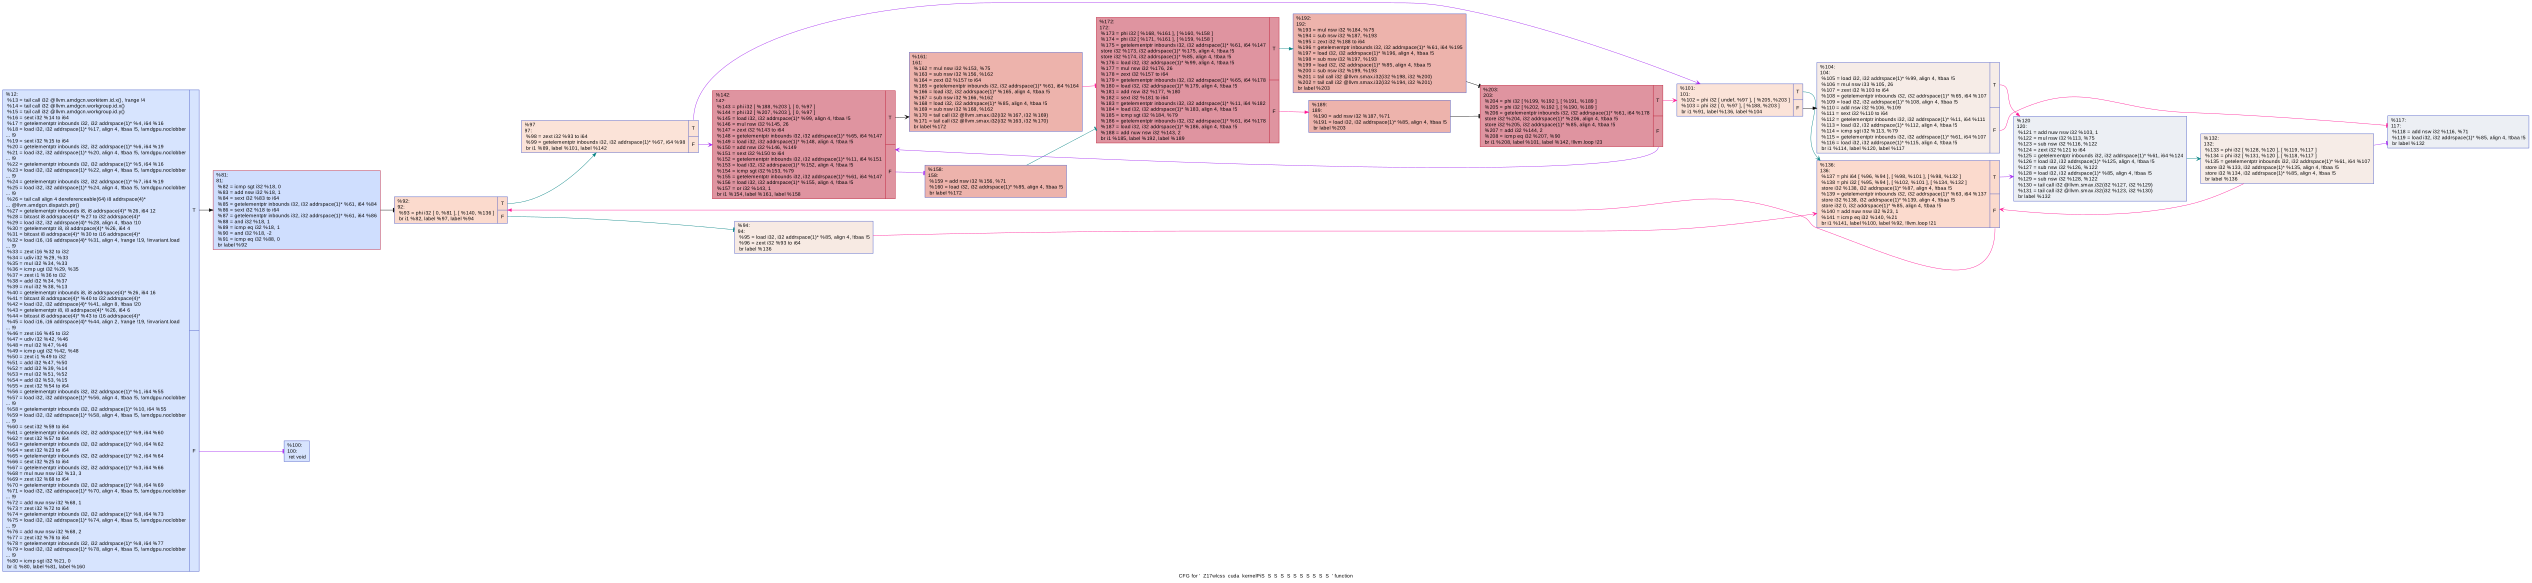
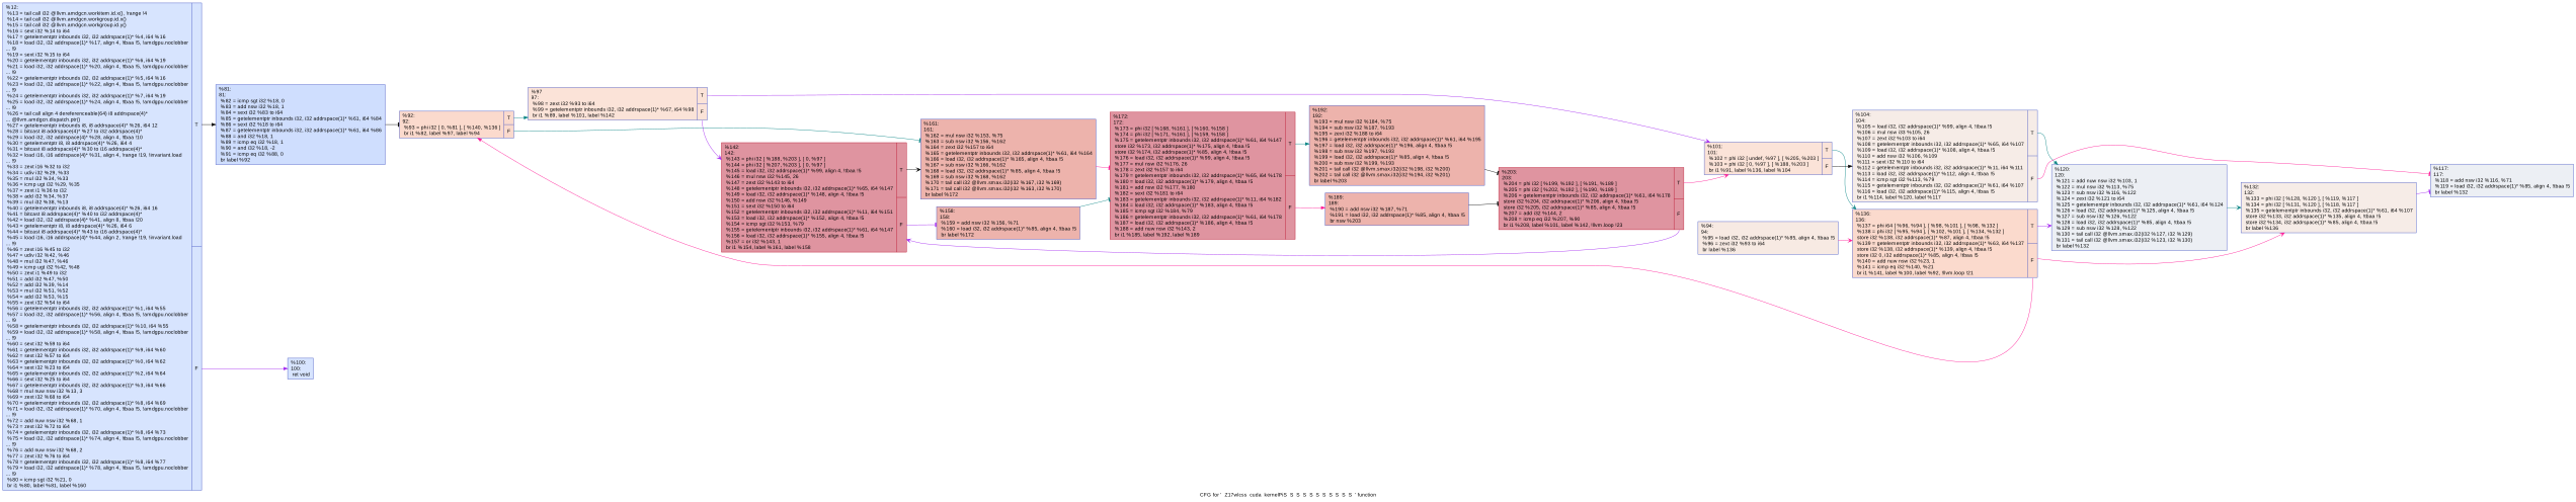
  digraph {
    fontname="Liberation Sans"
    label="CFG for '_Z17wlcss_cuda_kernelPiS_S_S_S_S_S_S_S_S_S_S_' function"
    rankdir=LR
    node [color="#3d50c3ff" fillcolor="#d6524470" fontname="Liberation Sans" shape=record style=filled]
    edge [arrowhead=tee color=purple fontname="Liberation Sans"]
    n1 [fillcolor="#a5c3fe70" label="{%12:\l  %13 = tail call i32 @llvm.amdgcn.workitem.id.x(), !range !4\l  %14 = tail call i32 @llvm.amdgcn.workgroup.id.x()\l  %15 = tail call i32 @llvm.amdgcn.workgroup.id.y()\l  %16 = sext i32 %14 to i64\l  %17 = getelementptr inbounds i32, i32 addrspace(1)* %4, i64 %16\l  %18 = load i32, i32 addrspace(1)* %17, align 4, !tbaa !5, !amdgpu.noclobber\l... !9\l  %19 = sext i32 %15 to i64\l  %20 = getelementptr inbounds i32, i32 addrspace(1)* %6, i64 %19\l  %21 = load i32, i32 addrspace(1)* %20, align 4, !tbaa !5, !amdgpu.noclobber\l... !9\l  %22 = getelementptr inbounds i32, i32 addrspace(1)* %5, i64 %16\l  %23 = load i32, i32 addrspace(1)* %22, align 4, !tbaa !5, !amdgpu.noclobber\l... !9\l  %24 = getelementptr inbounds i32, i32 addrspace(1)* %7, i64 %19\l  %25 = load i32, i32 addrspace(1)* %24, align 4, !tbaa !5, !amdgpu.noclobber\l... !9\l  %26 = tail call align 4 dereferenceable(64) i8 addrspace(4)*\l... @llvm.amdgcn.dispatch.ptr()\l  %27 = getelementptr inbounds i8, i8 addrspace(4)* %26, i64 12\l  %28 = bitcast i8 addrspace(4)* %27 to i32 addrspace(4)*\l  %29 = load i32, i32 addrspace(4)* %28, align 4, !tbaa !10\l  %30 = getelementptr i8, i8 addrspace(4)* %26, i64 4\l  %31 = bitcast i8 addrspace(4)* %30 to i16 addrspace(4)*\l  %32 = load i16, i16 addrspace(4)* %31, align 4, !range !19, !invariant.load\l... !9\l  %33 = zext i16 %32 to i32\l  %34 = udiv i32 %29, %33\l  %35 = mul i32 %34, %33\l  %36 = icmp ugt i32 %29, %35\l  %37 = zext i1 %36 to i32\l  %38 = add i32 %34, %37\l  %39 = mul i32 %38, %13\l  %40 = getelementptr inbounds i8, i8 addrspace(4)* %26, i64 16\l  %41 = bitcast i8 addrspace(4)* %40 to i32 addrspace(4)*\l  %42 = load i32, i32 addrspace(4)* %41, align 8, !tbaa !20\l  %43 = getelementptr i8, i8 addrspace(4)* %26, i64 6\l  %44 = bitcast i8 addrspace(4)* %43 to i16 addrspace(4)*\l  %45 = load i16, i16 addrspace(4)* %44, align 2, !range !19, !invariant.load\l... !9\l  %46 = zext i16 %45 to i32\l  %47 = udiv i32 %42, %46\l  %48 = mul i32 %47, %46\l  %49 = icmp ugt i32 %42, %48\l  %50 = zext i1 %49 to i32\l  %51 = add i32 %47, %50\l  %52 = add i32 %39, %14\l  %53 = mul i32 %51, %52\l  %54 = add i32 %53, %15\l  %55 = zext i32 %54 to i64\l  %56 = getelementptr inbounds i32, i32 addrspace(1)* %1, i64 %55\l  %57 = load i32, i32 addrspace(1)* %56, align 4, !tbaa !5, !amdgpu.noclobber\l... !9\l  %58 = getelementptr inbounds i32, i32 addrspace(1)* %10, i64 %55\l  %59 = load i32, i32 addrspace(1)* %58, align 4, !tbaa !5, !amdgpu.noclobber\l... !9\l  %60 = sext i32 %59 to i64\l  %61 = getelementptr inbounds i32, i32 addrspace(1)* %9, i64 %60\l  %62 = sext i32 %57 to i64\l  %63 = getelementptr inbounds i32, i32 addrspace(1)* %0, i64 %62\l  %64 = sext i32 %23 to i64\l  %65 = getelementptr inbounds i32, i32 addrspace(1)* %2, i64 %64\l  %66 = sext i32 %25 to i64\l  %67 = getelementptr inbounds i32, i32 addrspace(1)* %3, i64 %66\l  %68 = mul nuw nsw i32 %13, 3\l  %69 = zext i32 %68 to i64\l  %70 = getelementptr inbounds i32, i32 addrspace(1)* %8, i64 %69\l  %71 = load i32, i32 addrspace(1)* %70, align 4, !tbaa !5, !amdgpu.noclobber\l... !9\l  %72 = add nuw nsw i32 %68, 1\l  %73 = zext i32 %72 to i64\l  %74 = getelementptr inbounds i32, i32 addrspace(1)* %8, i64 %73\l  %75 = load i32, i32 addrspace(1)* %74, align 4, !tbaa !5, !amdgpu.noclobber\l... !9\l  %76 = add nuw nsw i32 %68, 2\l  %77 = zext i32 %76 to i64\l  %78 = getelementptr inbounds i32, i32 addrspace(1)* %8, i64 %77\l  %79 = load i32, i32 addrspace(1)* %78, align 4, !tbaa !5, !amdgpu.noclobber\l... !9\l  %80 = icmp sgt i32 %21, 0\l  br i1 %80, label %81, label %160\l|{<s0>T|<s1>F}}"]
-   n2 [color="#b70d28ff" fillcolor="#93b5fe70" label="{%81:\l81:                                               \l  %82 = icmp sgt i32 %18, 0\l  %83 = add nsw i32 %18, 1\l  %84 = sext i32 %83 to i64\l  %85 = getelementptr inbounds i32, i32 addrspace(1)* %61, i64 %84\l  %86 = sext i32 %18 to i64\l  %87 = getelementptr inbounds i32, i32 addrspace(1)* %61, i64 %86\l  %88 = and i32 %18, 1\l  %89 = icmp eq i32 %18, 1\l  %90 = and i32 %18, -2\l  %91 = icmp eq i32 %88, 0\l  br label %92\l}"]
+   n2 [fillcolor="#93b5fe70" label="{%81:\l81:                                               \l  %82 = icmp sgt i32 %18, 0\l  %83 = add nsw i32 %18, 1\l  %84 = sext i32 %83 to i64\l  %85 = getelementptr inbounds i32, i32 addrspace(1)* %61, i64 %84\l  %86 = sext i32 %18 to i64\l  %87 = getelementptr inbounds i32, i32 addrspace(1)* %61, i64 %86\l  %88 = and i32 %18, 1\l  %89 = icmp eq i32 %18, 1\l  %90 = and i32 %18, -2\l  %91 = icmp eq i32 %88, 0\l  br label %92\l}"]
    n3 [fillcolor="#a5c3fe70" label="{%100:\l100:                                              \l  ret void\l}"]
    n4 [fillcolor="#f7ac8e70" label="{%92:\l92:                                               \l  %93 = phi i32 [ 0, %81 ], [ %140, %136 ]\l  br i1 %82, label %97, label %94\l|{<s0>T|<s1>F}}"]
    n5 [fillcolor="#f6bfa670" label="{%97:\l97:                                               \l  %98 = zext i32 %93 to i64\l  %99 = getelementptr inbounds i32, i32 addrspace(1)* %67, i64 %98\l  br i1 %89, label %101, label %142\l|{<s0>T|<s1>F}}"]
    n6 [fillcolor="#eed0c070" label="{%94:\l94:                                               \l  %95 = load i32, i32 addrspace(1)* %85, align 4, !tbaa !5\l  %96 = zext i32 %93 to i64\l  br label %136\l}"]
    n7 [fillcolor="#f6bfa670" label="{%101:\l101:                                              \l  %102 = phi i32 [ undef, %97 ], [ %205, %203 ]\l  %103 = phi i32 [ 0, %97 ], [ %188, %203 ]\l  br i1 %91, label %136, label %104\l|{<s0>T|<s1>F}}"]
    n8 [color="#b70d28ff" fillcolor="#b70d2870" label="{%142:\l142:                                              \l  %143 = phi i32 [ %188, %203 ], [ 0, %97 ]\l  %144 = phi i32 [ %207, %203 ], [ 0, %97 ]\l  %145 = load i32, i32 addrspace(1)* %99, align 4, !tbaa !5\l  %146 = mul nsw i32 %145, 26\l  %147 = zext i32 %143 to i64\l  %148 = getelementptr inbounds i32, i32 addrspace(1)* %65, i64 %147\l  %149 = load i32, i32 addrspace(1)* %148, align 4, !tbaa !5\l  %150 = add nsw i32 %146, %149\l  %151 = sext i32 %150 to i64\l  %152 = getelementptr inbounds i32, i32 addrspace(1)* %11, i64 %151\l  %153 = load i32, i32 addrspace(1)* %152, align 4, !tbaa !5\l  %154 = icmp sgt i32 %153, %79\l  %155 = getelementptr inbounds i32, i32 addrspace(1)* %61, i64 %147\l  %156 = load i32, i32 addrspace(1)* %155, align 4, !tbaa !5\l  %157 = or i32 %143, 1\l  br i1 %154, label %161, label %158\l|{<s0>T|<s1>F}}"]
    n9 [fillcolor="#f7ac8e70" label="{%136:\l136:                                              \l  %137 = phi i64 [ %96, %94 ], [ %98, %101 ], [ %98, %132 ]\l  %138 = phi i32 [ %95, %94 ], [ %102, %101 ], [ %134, %132 ]\l  store i32 %138, i32 addrspace(1)* %87, align 4, !tbaa !5\l  %139 = getelementptr inbounds i32, i32 addrspace(1)* %63, i64 %137\l  store i32 %138, i32 addrspace(1)* %139, align 4, !tbaa !5\l  store i32 0, i32 addrspace(1)* %85, align 4, !tbaa !5\l  %140 = add nuw nsw i32 %23, 1\l  %141 = icmp eq i32 %140, %21\l  br i1 %141, label %100, label %92, !llvm.loop !21\l|{<s0>T|<s1>F}}"]
    n10 [fillcolor="#ead5c970" label="{%104:\l104:                                              \l  %105 = load i32, i32 addrspace(1)* %99, align 4, !tbaa !5\l  %106 = mul nsw i33 %105, 26\l  %107 = zext i32 %103 to i64\l  %108 = getelementptr inbounds i32, i32 addrspace(1)* %65, i64 %107\l  %109 = load i32, i32 addrspace(1)* %108, align 4, !tbaa !5\l  %110 = add nsw i32 %106, %109\l  %111 = sext i32 %110 to i64\l  %112 = getelementptr inbounds i32, i32 addrspace(1)* %11, i64 %111\l  %113 = load i32, i32 addrspace(1)* %112, align 4, !tbaa !5\l  %114 = icmp sgt i32 %113, %79\l  %115 = getelementptr inbounds i32, i32 addrspace(1)* %61, i64 %107\l  %116 = load i32, i32 addrspace(1)* %115, align 4, !tbaa !5\l  br i1 %114, label %120, label %117\l|{<s0>T|<s1>F}}"]
    n11 [label="{%161:\l161:                                              \l  %162 = mul nsw i32 %153, %75\l  %163 = sub nsw i32 %156, %162\l  %164 = zext i32 %157 to i64\l  %165 = getelementptr inbounds i32, i32 addrspace(1)* %61, i64 %164\l  %166 = load i32, i32 addrspace(1)* %165, align 4, !tbaa !5\l  %167 = sub nsw i32 %166, %162\l  %168 = load i32, i32 addrspace(1)* %85, align 4, !tbaa !5\l  %169 = sub nsw i32 %168, %162\l  %170 = tail call i32 @llvm.smax.i32(i32 %167, i32 %169)\l  %171 = tail call i32 @llvm.smax.i32(i32 %163, i32 %170)\l  br label %172\l}"]
    n12 [label="{%158:\l158:                                              \l  %159 = add nsw i32 %156, %71\l  %160 = load i32, i32 addrspace(1)* %85, align 4, !tbaa !5\l  br label %172\l}"]
    n13 [fillcolor="#d4dbe670" label="{%120:\l120:                                              \l  %121 = add nuw nsw i32 %103, 1\l  %122 = mul nsw i32 %113, %75\l  %123 = sub nsw i32 %116, %122\l  %124 = zext i32 %121 to i64\l  %125 = getelementptr inbounds i32, i32 addrspace(1)* %61, i64 %124\l  %126 = load i32, i32 addrspace(1)* %125, align 4, !tbaa !5\l  %127 = sub nsw i32 %126, %122\l  %128 = load i32, i32 addrspace(1)* %85, align 4, !tbaa !5\l  %129 = sub nsw i32 %128, %122\l  %130 = tail call i32 @llvm.smax.i32(i32 %127, i32 %129)\l  %131 = tail call i32 @llvm.smax.i32(i32 %123, i32 %130)\l  br label %132\l}"]
    n14 [fillcolor="#d4dbe670" label="{%117:\l117:                                              \l  %118 = add nsw i32 %116, %71\l  %119 = load i32, i32 addrspace(1)* %85, align 4, !tbaa !5\l  br label %132\l}"]
    n15 [color="#b70d28ff" fillcolor="#b70d2870" label="{%172:\l172:                                              \l  %173 = phi i32 [ %168, %161 ], [ %160, %158 ]\l  %174 = phi i32 [ %171, %161 ], [ %159, %158 ]\l  %175 = getelementptr inbounds i32, i32 addrspace(1)* %61, i64 %147\l  store i32 %173, i32 addrspace(1)* %175, align 4, !tbaa !5\l  store i32 %174, i32 addrspace(1)* %85, align 4, !tbaa !5\l  %176 = load i32, i32 addrspace(1)* %99, align 4, !tbaa !5\l  %177 = mul nsw i32 %176, 26\l  %178 = zext i32 %157 to i64\l  %179 = getelementptr inbounds i32, i32 addrspace(1)* %65, i64 %178\l  %180 = load i32, i32 addrspace(1)* %179, align 4, !tbaa !5\l  %181 = add nsw i32 %177, %180\l  %182 = sext i32 %181 to i64\l  %183 = getelementptr inbounds i32, i32 addrspace(1)* %11, i64 %182\l  %184 = load i32, i32 addrspace(1)* %183, align 4, !tbaa !5\l  %185 = icmp sgt i32 %184, %79\l  %186 = getelementptr inbounds i32, i32 addrspace(1)* %61, i64 %178\l  %187 = load i32, i32 addrspace(1)* %186, align 4, !tbaa !5\l  %188 = add nuw nsw i32 %143, 2\l  br i1 %185, label %192, label %189\l|{<s0>T|<s1>F}}"]
    n16 [fillcolor="#ead5c970" label="{%132:\l132:                                              \l  %133 = phi i32 [ %128, %120 ], [ %119, %117 ]\l  %134 = phi i32 [ %131, %120 ], [ %118, %117 ]\l  %135 = getelementptr inbounds i32, i32 addrspace(1)* %61, i64 %107\l  store i32 %133, i32 addrspace(1)* %135, align 4, !tbaa !5\l  store i32 %134, i32 addrspace(1)* %85, align 4, !tbaa !5\l  br label %136\l}"]
    n17 [label="{%192:\l192:                                              \l  %193 = mul nsw i32 %184, %75\l  %194 = sub nsw i32 %187, %193\l  %195 = zext i32 %188 to i64\l  %196 = getelementptr inbounds i32, i32 addrspace(1)* %61, i64 %195\l  %197 = load i32, i32 addrspace(1)* %196, align 4, !tbaa !5\l  %198 = sub nsw i32 %197, %193\l  %199 = load i32, i32 addrspace(1)* %85, align 4, !tbaa !5\l  %200 = sub nsw i32 %199, %193\l  %201 = tail call i32 @llvm.smax.i32(i32 %198, i32 %200)\l  %202 = tail call i32 @llvm.smax.i32(i32 %194, i32 %201)\l  br label %203\l}"]
-   n18 [label="{%189:\l189:                                              \l  %190 = add nsw i32 %187, %71\l  %191 = load i32, i32 addrspace(1)* %85, align 4, !tbaa !5\l  br label %203\l}"]
+   n18 [label="{%189:\l189:                                              \l  %190 = add nsw i32 %187, %71\l  %191 = load i32, i32 addrspace(1)* %85, align 4, !tbaa !5\l  br nsw %203\l}"]
    n19 [color="#b70d28ff" fillcolor="#b70d2870" label="{%203:\l203:                                              \l  %204 = phi i32 [ %199, %192 ], [ %191, %189 ]\l  %205 = phi i32 [ %202, %192 ], [ %190, %189 ]\l  %206 = getelementptr inbounds i32, i32 addrspace(1)* %61, i64 %178\l  store i32 %204, i32 addrspace(1)* %206, align 4, !tbaa !5\l  store i32 %205, i32 addrspace(1)* %85, align 4, !tbaa !5\l  %207 = add i32 %144, 2\l  %208 = icmp eq i32 %207, %90\l  br i1 %208, label %101, label %142, !llvm.loop !23\l|{<s0>T|<s1>F}}"]
    n1 -> n2 [arrowhead=normal color=black tailport=s0]
-   n1 -> n3 [tailport=s1]
+   n1 -> n3 [arrowhead=normal tailport=s1]
    n2 -> n4 [color=black]
    n4 -> n5 [arrowhead=normal color=teal tailport=s0]
-   n4 -> n6 [color=teal tailport=s1]
+   n4 -> n11 [color=teal tailport=s1]
    n5 -> n7 [arrowhead=vee tailport=s0]
    n5 -> n8 [arrowhead=vee tailport=s1]
    n6 -> n9 [arrowhead=vee color=deeppink]
    n7 -> n9 [arrowhead=vee color=teal tailport=s0]
    n7 -> n10 [arrowhead=normal color=black tailport=s1]
    n8 -> n11 [arrowhead=vee color=black tailport=s0]
    n8 -> n12 [tailport=s1]
    n9 -> n4 [arrowhead=normal color=deeppink tailport=s1]
    n9 -> n13 [arrowhead=vee tailport=s0]
-   n10 -> n13 [arrowhead=normal color=deeppink tailport=s0]
+   n10 -> n13 [arrowhead=normal color=teal tailport=s0]
    n10 -> n14 [color=deeppink tailport=s1]
    n11 -> n15 [color=deeppink]
    n12 -> n15 [color=teal]
    n13 -> n16 [arrowhead=vee color=teal]
    n15 -> n17 [arrowhead=normal color=teal tailport=s0]
    n15 -> n18 [arrowhead=normal color=deeppink tailport=s1]
-   n16 -> n9 [arrowhead=vee color=deeppink]
+   n9 -> n16 [arrowhead=vee color=deeppink]
    n16 -> n14
    n17 -> n19 [color=black]
    n18 -> n19 [color=black]
    n19 -> n7 [arrowhead=vee color=deeppink tailport=s0]
    n19 -> n8 [arrowhead=vee tailport=s1]
  }
